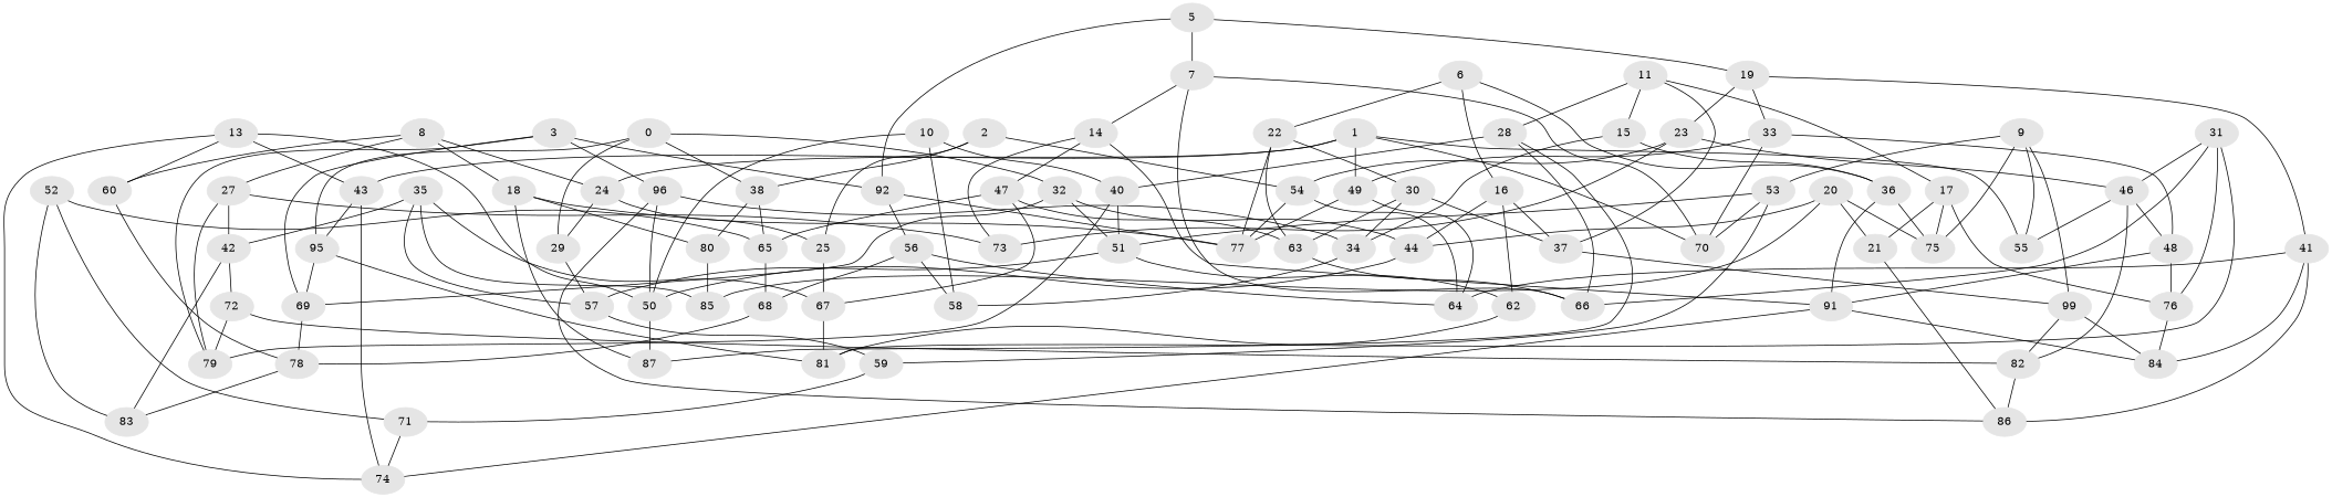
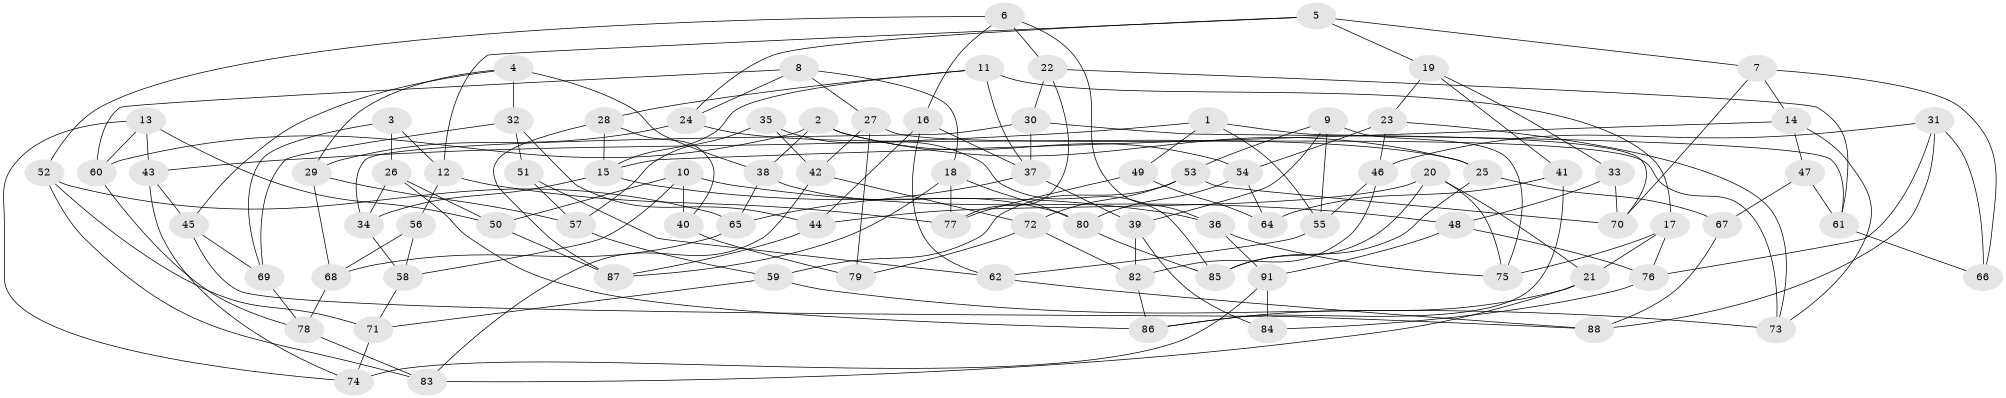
  graph {
    node [color=gray90 style=filled]
    1
    43
    49
    55
    70
-   45 [label=95]
+   45
    74
    77
    64
    62
    2
    25
    38
    54
    60
    85
    67
    80
    65
    78
    3
-   12 [label=92]
-   26 [label=96]
+   12
+   26
    69
    79
    56
    50
    34
    86
-   4 [label=0]
+   4
    29
    32
    57
    68
    44
    51
-   81
+   81 [label=88]
    5
    7
    19
    24
    14
    66
    23
    33
    41
    6
    16
    22
    36
    52
    37
    30
-   63
+   63 [label=61]
    75
    n56 [label=91]
    83
    71
    15
    47
    73
    8
    18
    27
    87
    42
    9
-   39 [label=99]
+   39
    53
    82
    84
    72
    59
    10
    40
    48
    58
    76
    11
    17
    28
    21
    13
    46
    20
    31
    35
    1 -- 43
    1 -- 49
    1 -- 55
    1 -- 70
    43 -- 45
    43 -- 74
    49 -- 77
    49 -- 64
+   55 -- 62
    45 -- 69
    45 -- 81
    62 -- 81
    2 -- 25
    2 -- 38
    2 -- 54
+   2 -- 60
+   25 -- 85
    25 -- 67
    38 -- 80
    38 -- 65
    54 -- 64
-   54 -- 77
+   54 -- 80
    60 -- 78
    67 -- 81
    80 -- 85
    65 -- 68
    78 -- 83
    3 -- 12
    3 -- 26
    3 -- 69
-   3 -- 79
    12 -- 77
    12 -- 56
    26 -- 50
    26 -- 34
    26 -- 86
    69 -- 78
-   56 -- 64
    56 -- 68
    56 -- 58
    50 -- 87
    34 -- 58
    4 -- 45
    4 -- 38
    4 -- 29
    4 -- 32
    29 -- 57
+   29 -- 68
    32 -- 69
    32 -- 44
    32 -- 51
    57 -- 59
    68 -- 78
-   44 -- 50
+   44 -- 87
    51 -- 62
    51 -- 57
    5 -- 12
    5 -- 7
    5 -- 19
-   1 -- 24
+   5 -- 24
    7 -- 70
    7 -- 14
    7 -- 66
    19 -- 23
    19 -- 33
    19 -- 41
    24 -- 25
    24 -- 29
-   14 -- n56
+   14 -- 15
    14 -- 47
    14 -- 73
    23 -- 54
    23 -- 73
    23 -- 46
-   33 -- 49
    33 -- 70
    33 -- 48
    41 -- 64
    41 -- 86
-   41 -- 84
    6 -- 16
    6 -- 22
    6 -- 36
+   6 -- 52
    16 -- 62
    16 -- 44
    16 -- 37
    22 -- 77
    22 -- 30
    22 -- 63
    36 -- 75
    36 -- n56
    52 -- 65
    52 -- 83
    52 -- 71
    37 -- 39
    30 -- 34
    30 -- 37
    30 -- 63
    63 -- 66
    n56 -- 74
    n56 -- 84
    71 -- 74
    15 -- 34
    15 -- 36
    47 -- 67
-   47 -- 65
+   37 -- 65
    47 -- 63
    8 -- 60
    8 -- 24
    8 -- 18
    8 -- 27
    18 -- 77
    18 -- 80
    18 -- 87
    27 -- 79
    27 -- 73
    27 -- 42
    42 -- 83
    42 -- 72
    9 -- 55
    9 -- 75
    9 -- 39
    9 -- 53
    39 -- 82
    39 -- 84
    53 -- 70
-   53 -- 51
+   53 -- 72
    53 -- 59
    82 -- 86
    72 -- 79
    72 -- 82
    59 -- 71
+   59 -- 73
    10 -- 50
    10 -- 40
-   46 -- 48
+   10 -- 48
    10 -- 58
    40 -- 79
-   40 -- 51
    48 -- n56
    48 -- 76
+   58 -- 71
    76 -- 84
    11 -- 37
    11 -- 15
    11 -- 17
    11 -- 28
    17 -- 75
    17 -- 76
    17 -- 21
-   28 -- 66
+   28 -- 15
    28 -- 87
    28 -- 40
    21 -- 86
+   21 -- 83
    13 -- 43
    13 -- 74
    13 -- 60
    13 -- 50
    46 -- 55
    46 -- 82
    20 -- 85
    20 -- 44
    20 -- 75
    20 -- 21
    31 -- 81
    31 -- 66
    31 -- 76
    31 -- 46
    35 -- 85
-   35 -- 67
    35 -- 57
    35 -- 42
  }
